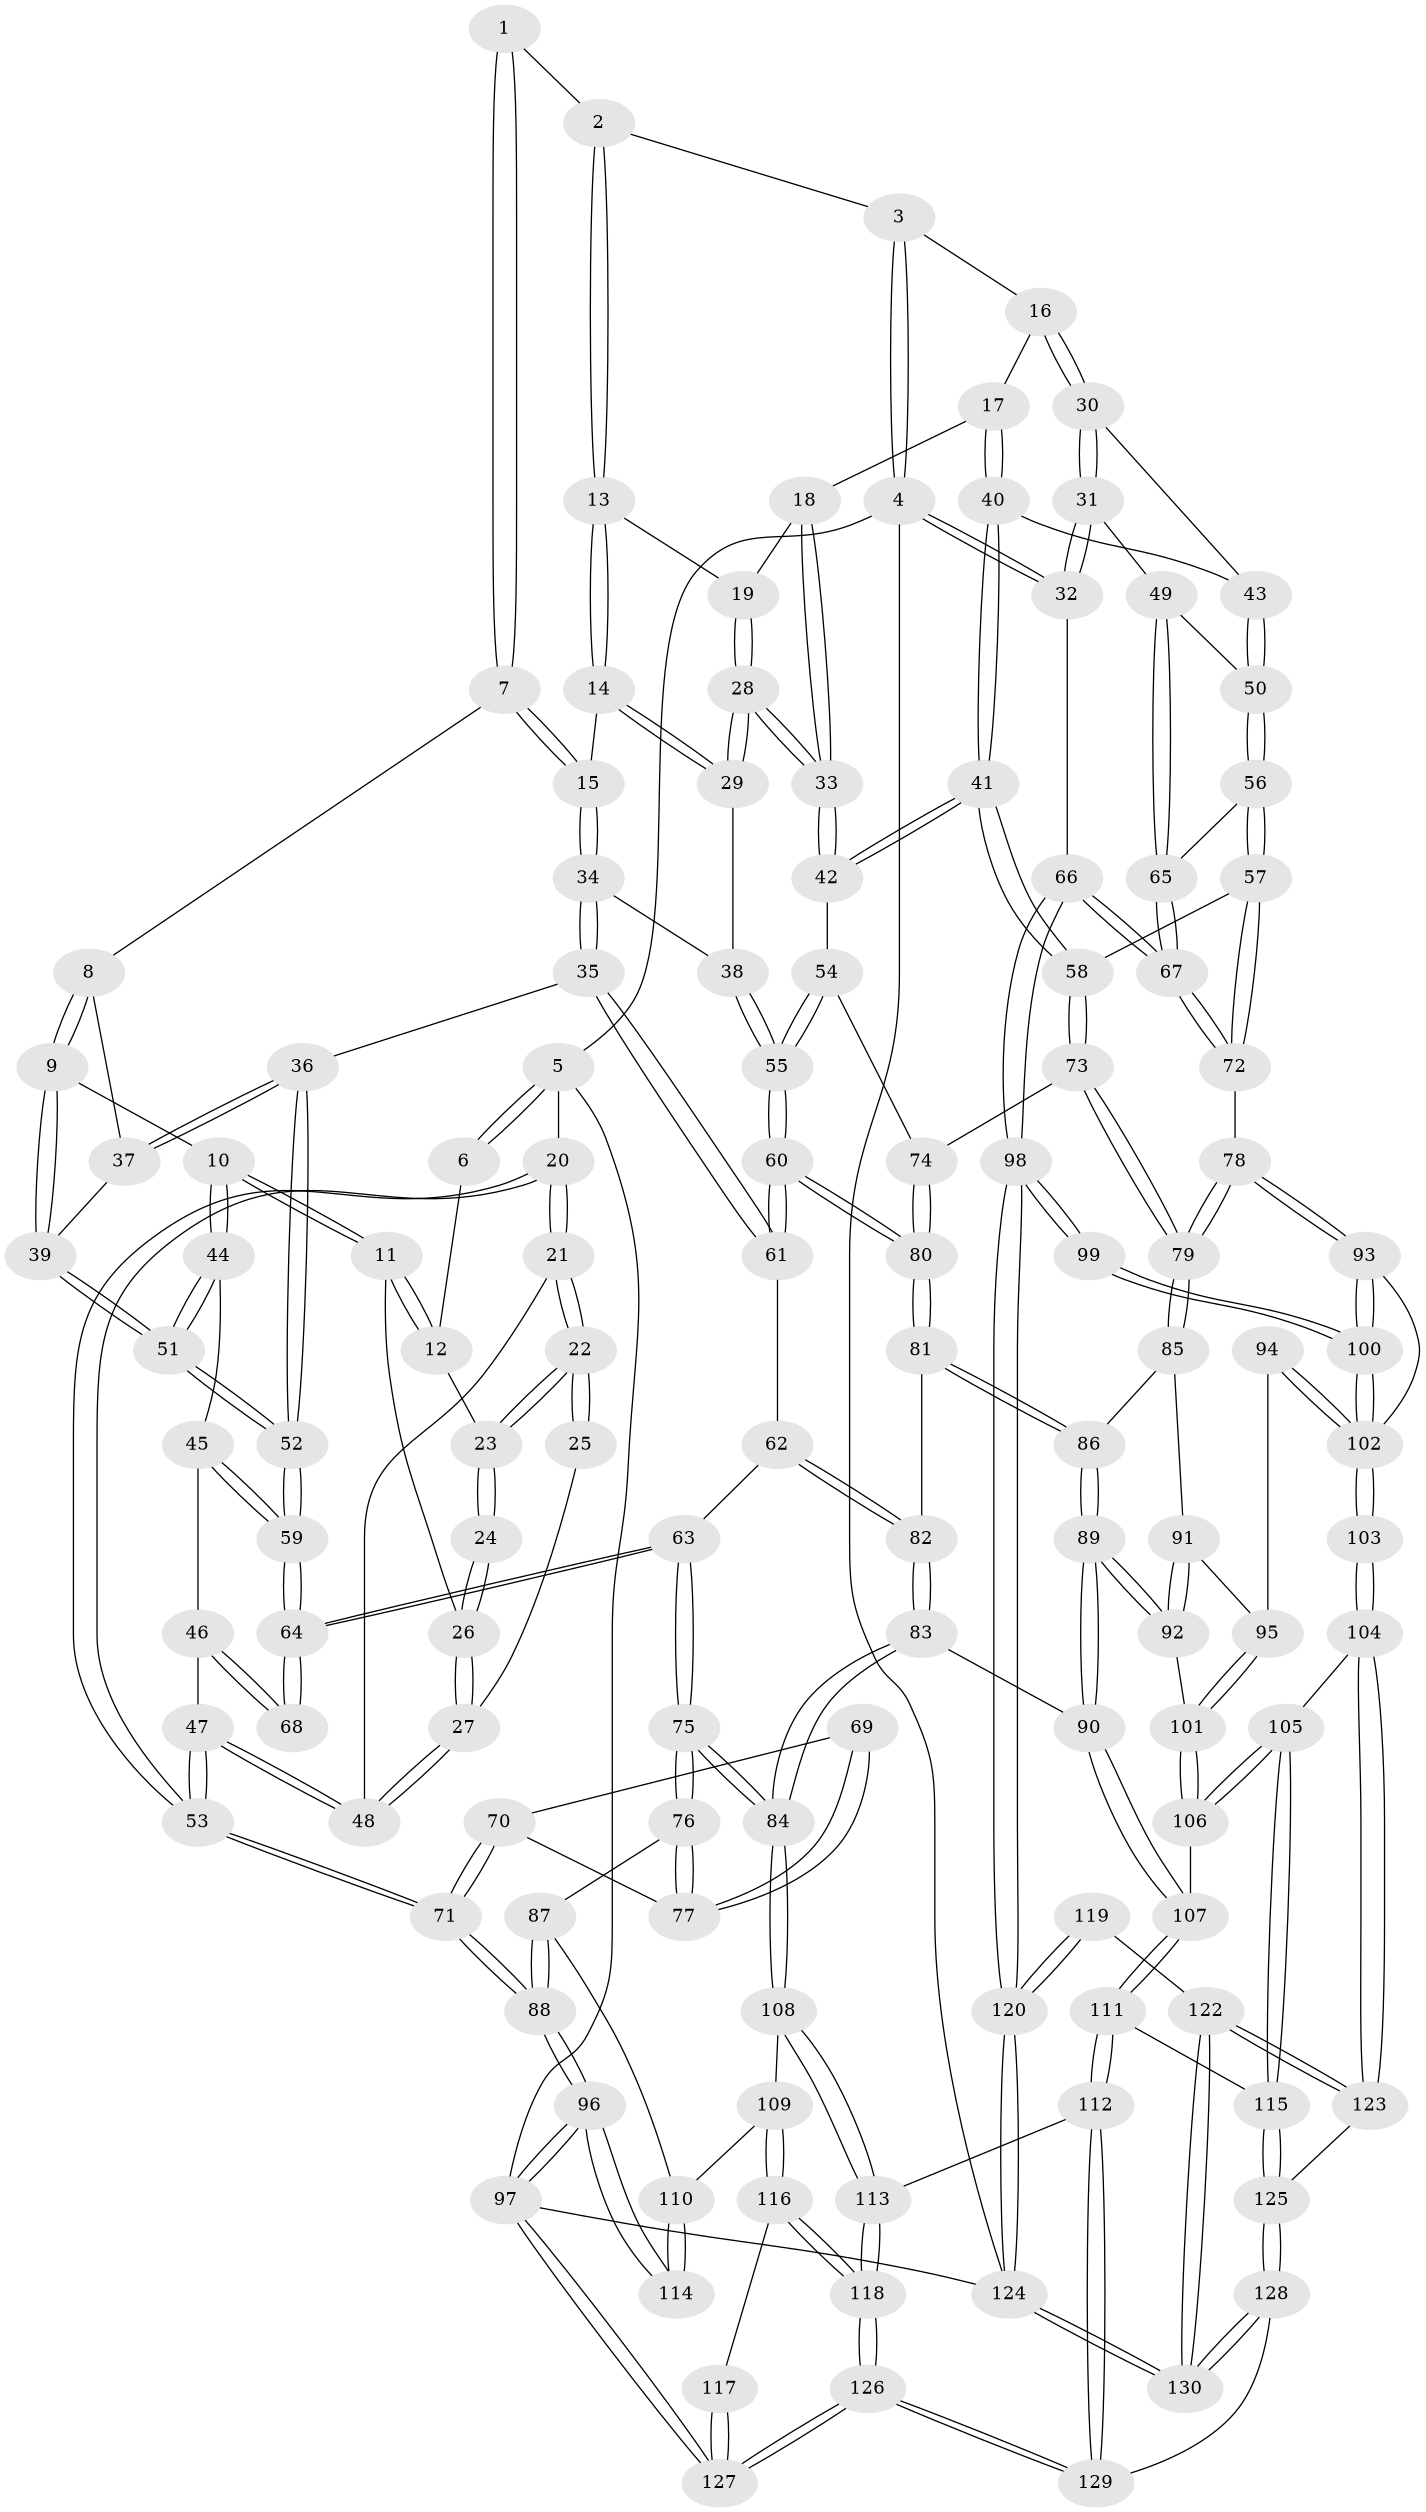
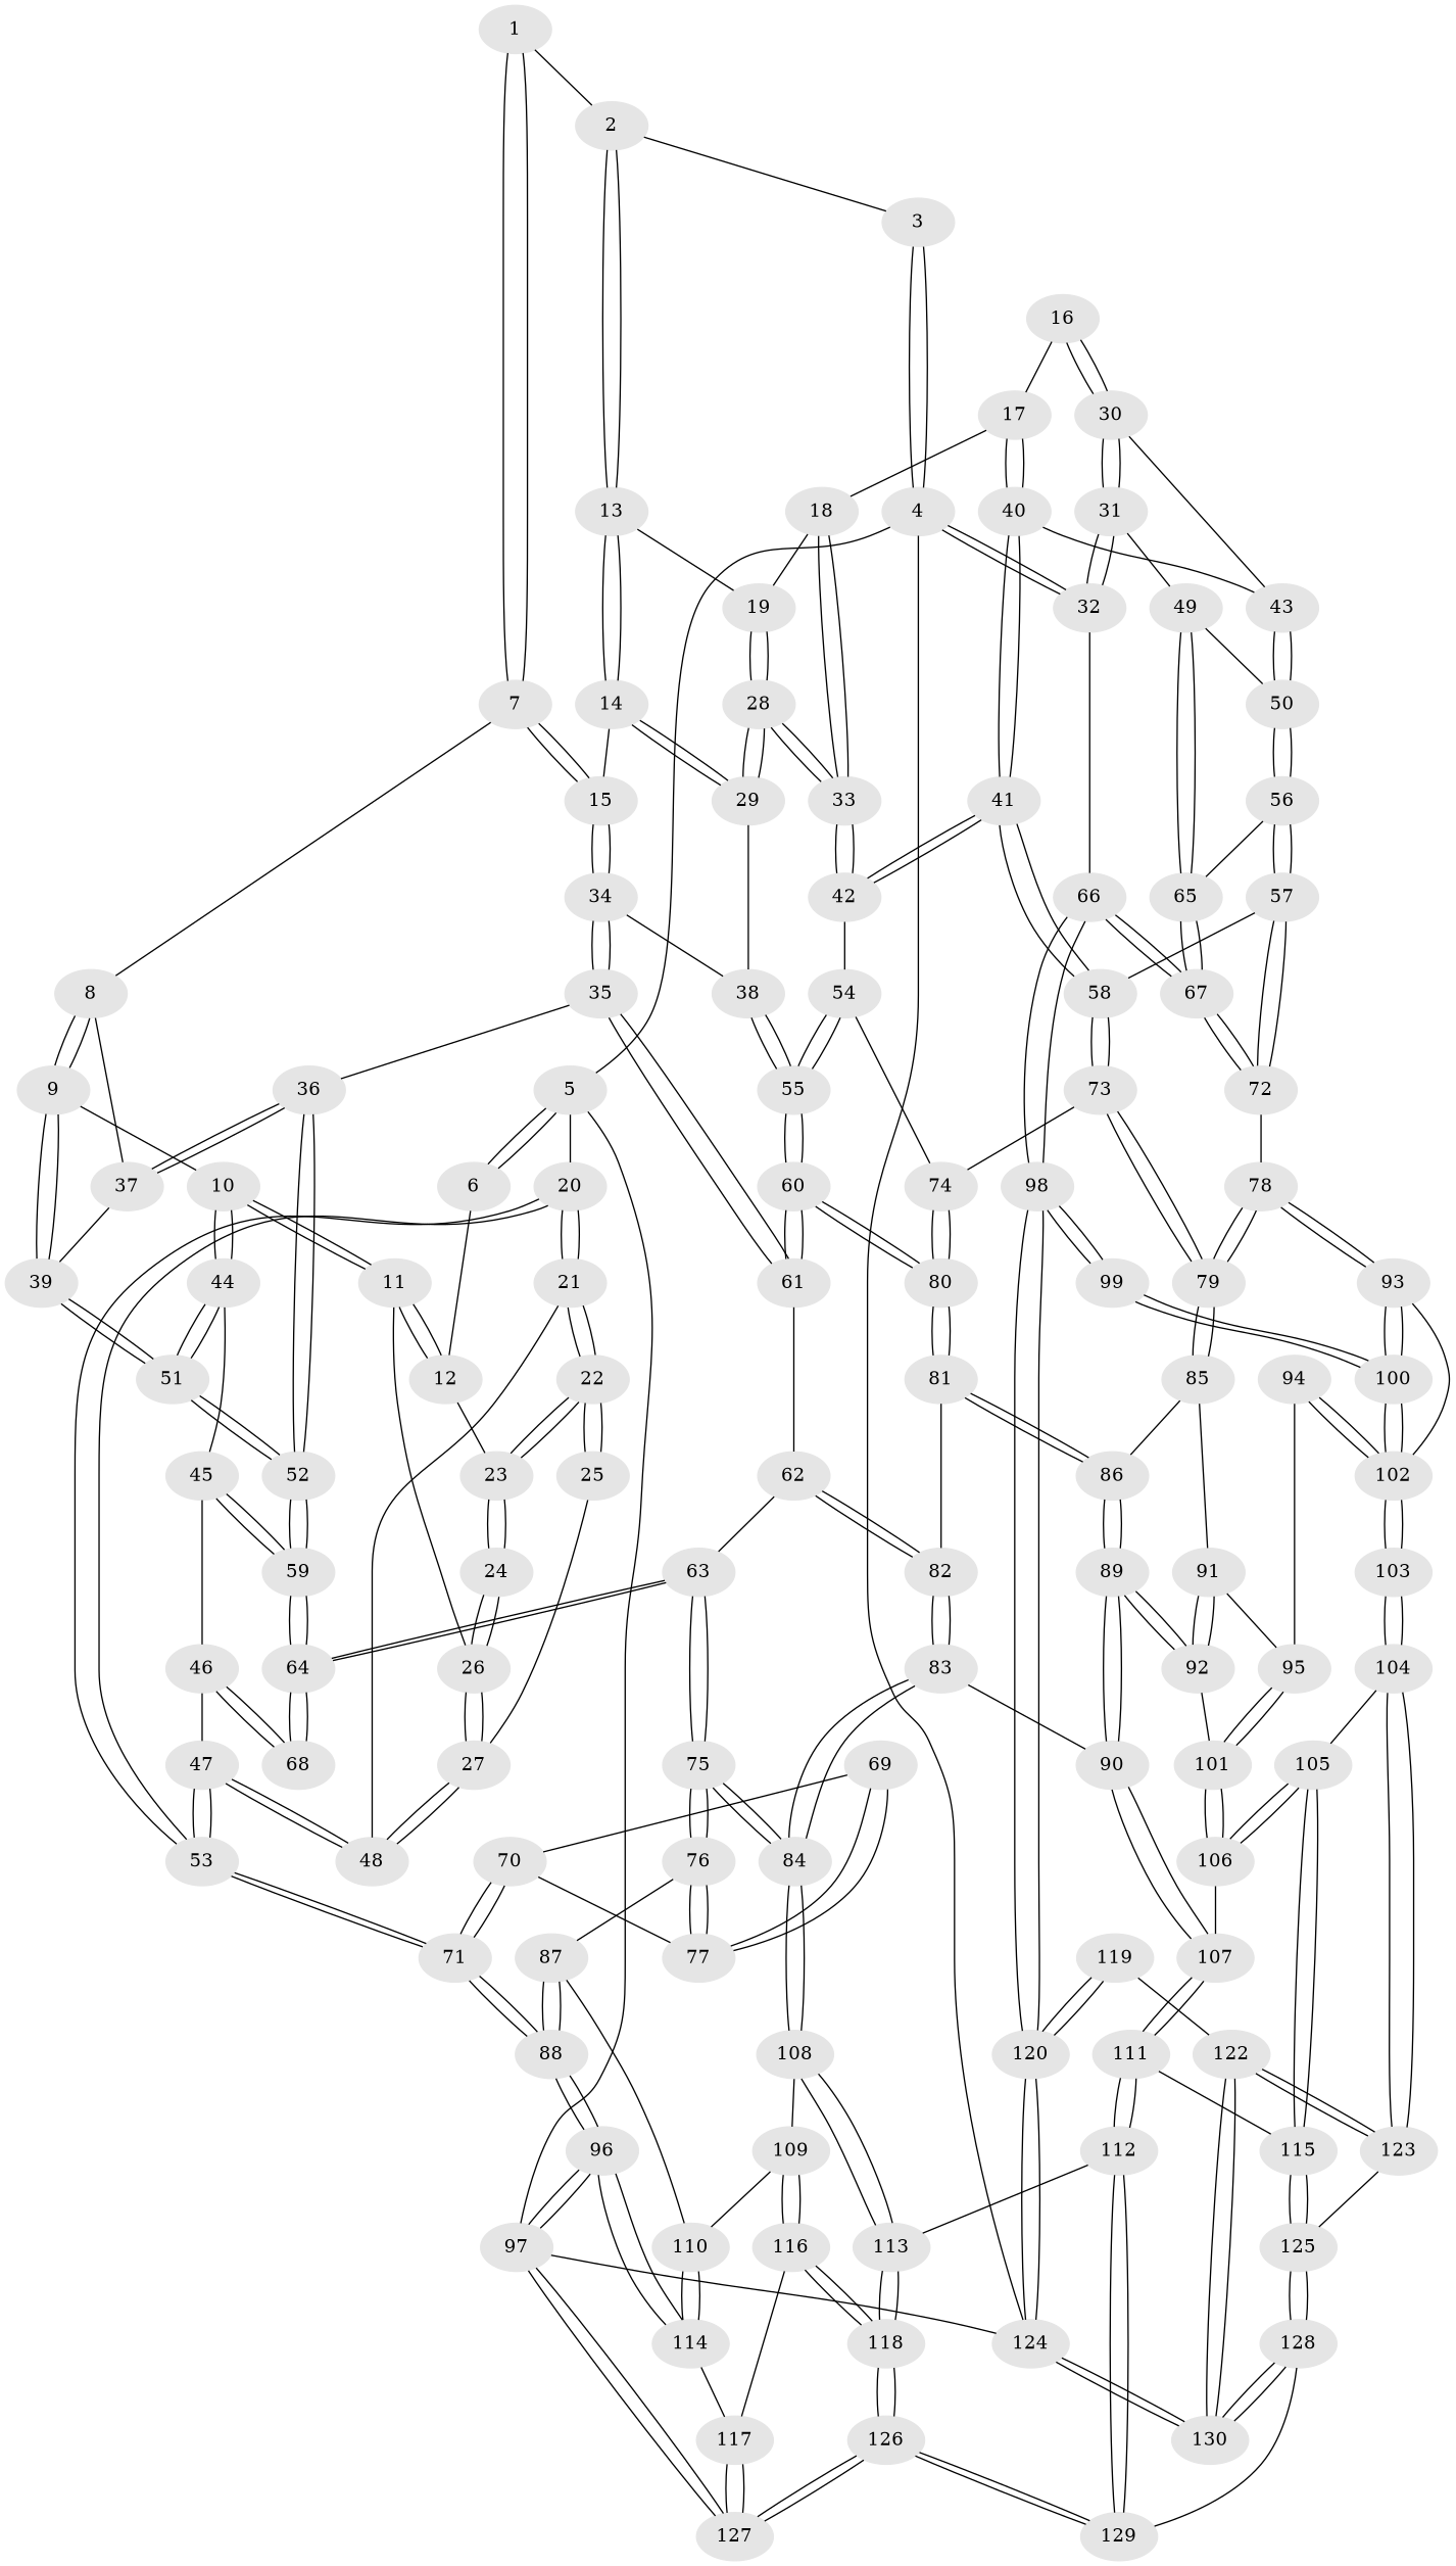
  graph {
    node [color=gray90 style=filled]
    1
    2
    7
    3
    13
    8
    15
    4
    16
    14
    19
    5
    32
    124
    17
    30
    6
    20
    97
    66
    130
    12
    21
    53
    127
    23
    9
    37
    34
    10
    39
    11
    44
    51
    26
    45
    27
    24
    29
    28
    38
    35
    18
    40
    31
    43
    33
    41
    42
    22
    48
    71
    25
    55
    49
    50
    65
    67
    98
    54
    36
    61
    52
    62
    59
    60
    58
    73
    74
    56
    46
    47
    68
    64
    57
    88
    80
    72
    78
    79
    81
    63
    82
    75
    83
    76
    84
    99
    120
    69
    70
    77
    96
    93
    85
    87
    108
    110
    100
    102
    86
    91
    89
    90
    107
    109
    113
    92
    95
    114
    101
    111
    106
    94
    103
    117
    104
    105
    123
    115
    125
    112
    116
    118
    129
    126
    128
    119
    122
    1 -- 2
    1 -- 7
    1 -- 7
    2 -- 3
    2 -- 13
    2 -- 13
    7 -- 8
    7 -- 15
    7 -- 15
    3 -- 4
    3 -- 4
-   3 -- 16
    13 -- 14
    13 -- 14
    13 -- 19
    8 -- 9
    8 -- 9
    8 -- 37
    15 -- 34
    15 -- 34
    4 -- 5
    4 -- 32
    4 -- 32
    4 -- 124
    16 -- 17
    16 -- 30
    16 -- 30
    14 -- 15
    14 -- 29
    14 -- 29
    19 -- 28
    19 -- 28
    5 -- 6
    5 -- 6
    5 -- 20
    5 -- 97
    32 -- 66
    124 -- 130
    124 -- 130
    17 -- 18
    17 -- 40
    17 -- 40
    30 -- 31
    30 -- 31
    30 -- 43
    6 -- 12
    20 -- 21
    20 -- 21
    20 -- 53
    20 -- 53
    97 -- 124
    97 -- 127
    97 -- 127
    66 -- 67
    66 -- 67
    66 -- 98
    66 -- 98
    12 -- 23
    21 -- 22
    21 -- 22
    21 -- 48
    53 -- 71
    53 -- 71
    23 -- 24
    23 -- 24
    9 -- 10
    9 -- 39
    9 -- 39
    37 -- 39
    34 -- 38
    34 -- 35
    34 -- 35
    10 -- 11
    10 -- 11
    10 -- 44
    10 -- 44
    39 -- 51
    39 -- 51
    11 -- 12
    11 -- 12
    11 -- 26
    44 -- 51
    44 -- 51
    44 -- 45
    51 -- 52
    51 -- 52
    26 -- 27
    26 -- 27
    45 -- 59
    45 -- 59
    45 -- 46
    27 -- 48
    27 -- 48
    24 -- 26
    24 -- 26
    29 -- 38
    28 -- 29
    28 -- 29
    28 -- 33
    28 -- 33
    38 -- 55
    38 -- 55
    35 -- 36
    35 -- 61
    35 -- 61
    18 -- 19
    18 -- 33
    18 -- 33
    40 -- 43
    40 -- 41
    40 -- 41
    31 -- 32
    31 -- 32
    31 -- 49
    43 -- 50
    43 -- 50
    33 -- 42
    33 -- 42
    41 -- 42
    41 -- 42
    41 -- 58
    41 -- 58
    42 -- 54
    22 -- 23
    22 -- 23
    22 -- 25
    22 -- 25
    71 -- 88
    71 -- 88
    25 -- 27
    55 -- 60
    55 -- 60
    49 -- 50
    49 -- 65
    49 -- 65
    50 -- 56
    50 -- 56
    65 -- 67
    65 -- 67
    67 -- 72
    67 -- 72
    98 -- 99
    98 -- 99
    98 -- 120
    98 -- 120
    54 -- 55
    54 -- 55
    54 -- 74
    36 -- 37
    36 -- 37
    36 -- 52
    36 -- 52
    61 -- 62
    52 -- 59
    52 -- 59
    62 -- 63
    62 -- 82
    62 -- 82
    59 -- 64
    59 -- 64
    60 -- 61
    60 -- 61
    60 -- 80
    60 -- 80
    58 -- 73
    58 -- 73
    73 -- 74
    73 -- 79
    73 -- 79
    74 -- 80
    74 -- 80
    56 -- 65
    56 -- 57
    56 -- 57
    46 -- 47
    46 -- 68
    46 -- 68
    47 -- 53
    47 -- 53
    47 -- 48
    47 -- 48
    64 -- 68
    64 -- 68
    57 -- 58
    57 -- 72
    57 -- 72
    88 -- 96
    88 -- 96
    80 -- 81
    80 -- 81
    72 -- 78
    78 -- 79
    78 -- 79
    78 -- 93
    78 -- 93
    79 -- 85
    79 -- 85
    81 -- 82
    81 -- 86
    81 -- 86
    63 -- 64
    63 -- 64
    63 -- 75
    63 -- 75
    82 -- 83
    82 -- 83
    75 -- 76
    75 -- 76
    75 -- 84
    75 -- 84
    83 -- 84
    83 -- 84
    83 -- 90
    76 -- 77
    76 -- 77
    76 -- 87
    84 -- 108
    84 -- 108
    99 -- 100
    99 -- 100
    120 -- 124
    120 -- 124
    69 -- 70
    69 -- 77
    69 -- 77
    70 -- 71
    70 -- 71
    70 -- 77
    96 -- 97
    96 -- 97
    96 -- 114
    96 -- 114
    93 -- 100
    93 -- 100
    93 -- 102
    85 -- 86
    85 -- 91
    87 -- 88
    87 -- 88
    87 -- 110
    108 -- 109
    108 -- 113
    108 -- 113
    110 -- 114
    110 -- 114
    100 -- 102
    100 -- 102
    102 -- 103
    102 -- 103
    86 -- 89
    86 -- 89
    91 -- 92
    91 -- 92
    91 -- 95
    89 -- 90
    89 -- 90
    89 -- 92
    89 -- 92
    90 -- 107
    90 -- 107
    107 -- 111
    107 -- 111
    109 -- 110
    109 -- 116
    109 -- 116
    113 -- 118
    113 -- 118
    92 -- 101
    95 -- 101
    95 -- 101
+   114 -- 117
    101 -- 106
    101 -- 106
    111 -- 115
    111 -- 112
    111 -- 112
    106 -- 107
    94 -- 102
    94 -- 102
    94 -- 95
    103 -- 104
    103 -- 104
    117 -- 127
    117 -- 127
    104 -- 105
    104 -- 123
    104 -- 123
    105 -- 106
    105 -- 106
    105 -- 115
    105 -- 115
    123 -- 125
    115 -- 125
    115 -- 125
    125 -- 128
    125 -- 128
    112 -- 113
    112 -- 129
    112 -- 129
    116 -- 117
    116 -- 118
    116 -- 118
    118 -- 126
    118 -- 126
    126 -- 127
    126 -- 127
    126 -- 129
    126 -- 129
    128 -- 130
    128 -- 130
    128 -- 129
    119 -- 120
    119 -- 120
    119 -- 122
    122 -- 130
    122 -- 130
    122 -- 123
    122 -- 123
  }
